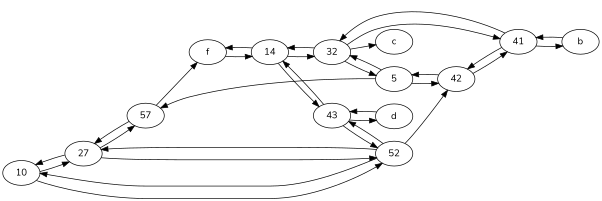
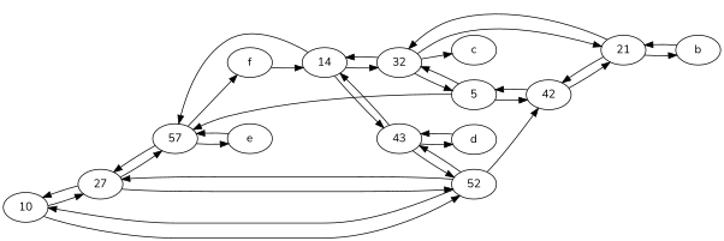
  digraph {
    fontname=Nunito
    rankdir=LR
    node [fontname=Nunito]
    edge [fontname=Nunito]
    10
    27
    52
    57
    42
    43
+   e
    f
    5
    32
-   21 [label=41]
+   21
    c
    14
    b
    d
    10 -> 27
    10 -> 52
    27 -> 10
    27 -> 52
    27 -> 57
    52 -> 10
    52 -> 27
    52 -> 42
    52 -> 43
    57 -> 27
+   57 -> e
    57 -> f
    42 -> 5
    42 -> 21
    43 -> 52
    43 -> 14
    43 -> d
+   e -> 57
    f -> 14
    5 -> 57
    5 -> 42
    5 -> 32
    32 -> 5
    32 -> 21
    32 -> c
    32 -> 14
    21 -> 42
    21 -> 32
    21 -> b
    14 -> 43
-   14 -> f
+   14 -> 57
    14 -> 32
    b -> 21
    d -> 43
  }
